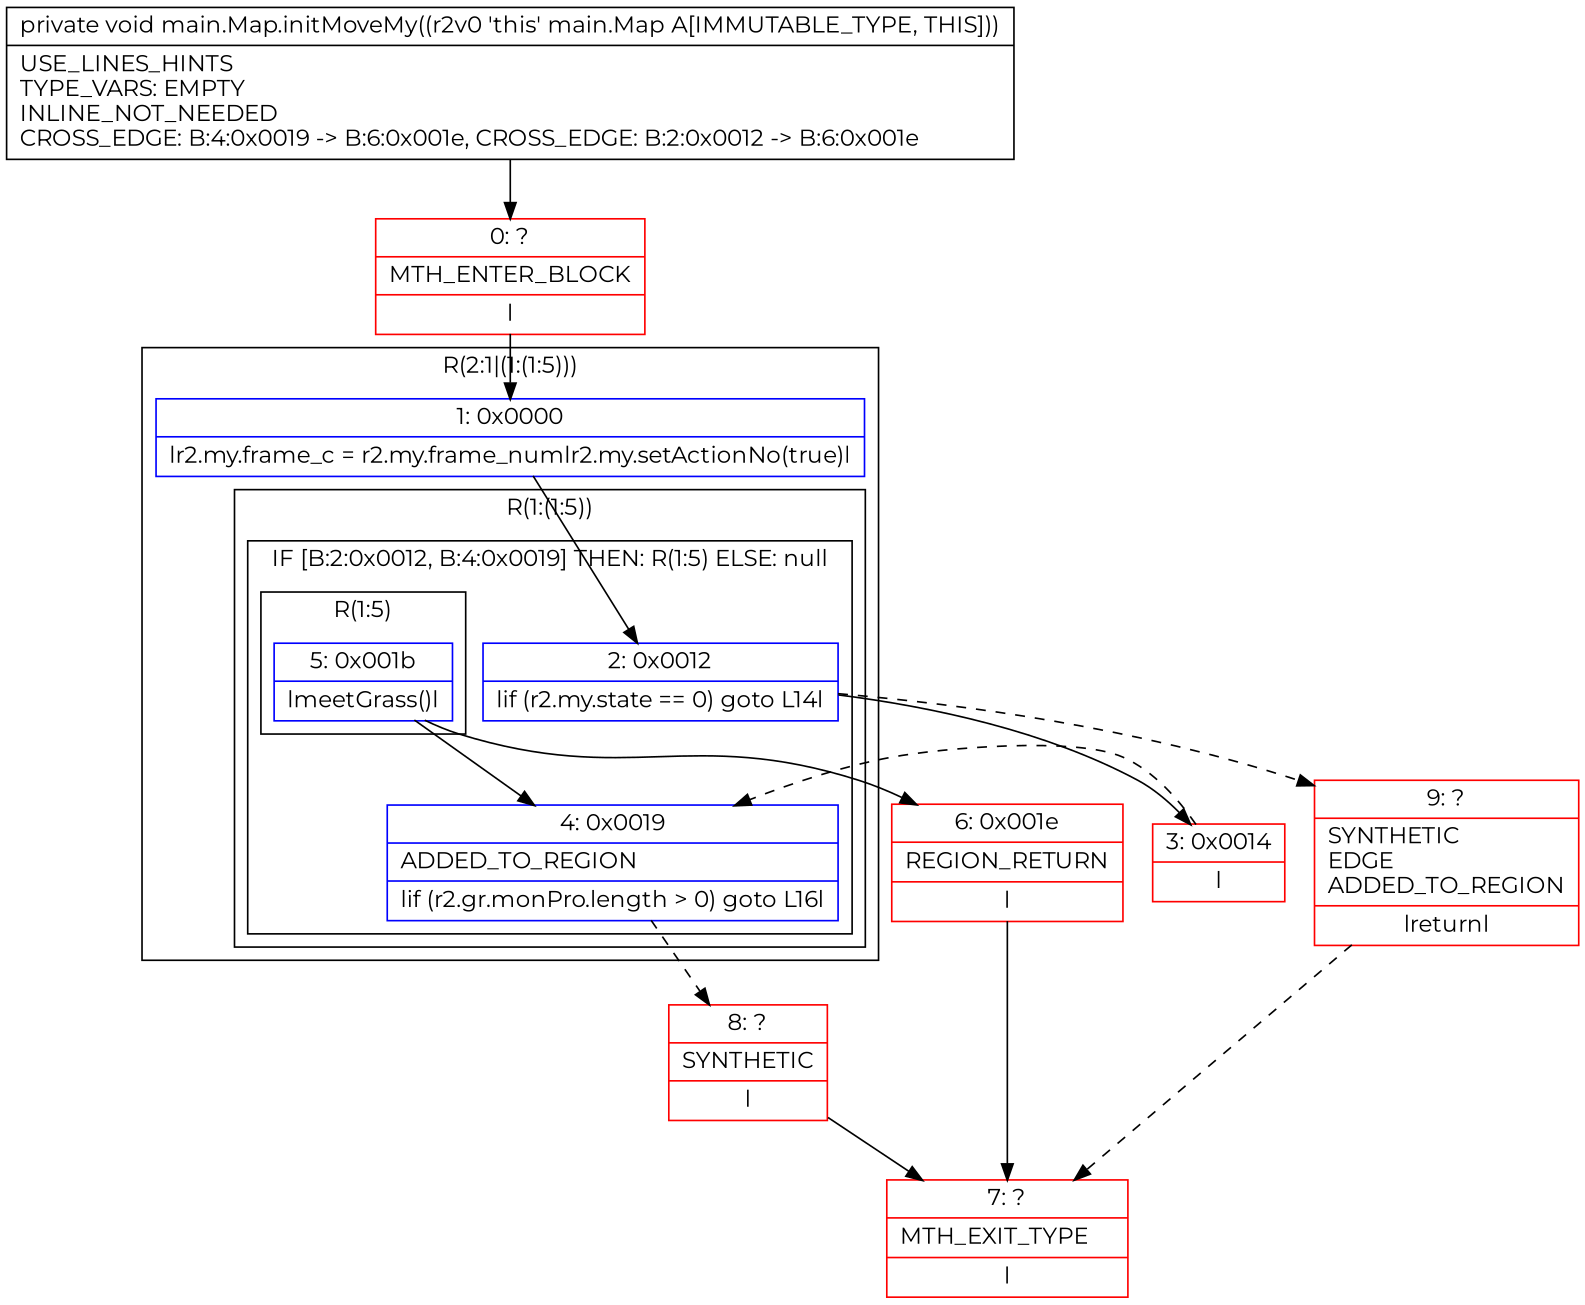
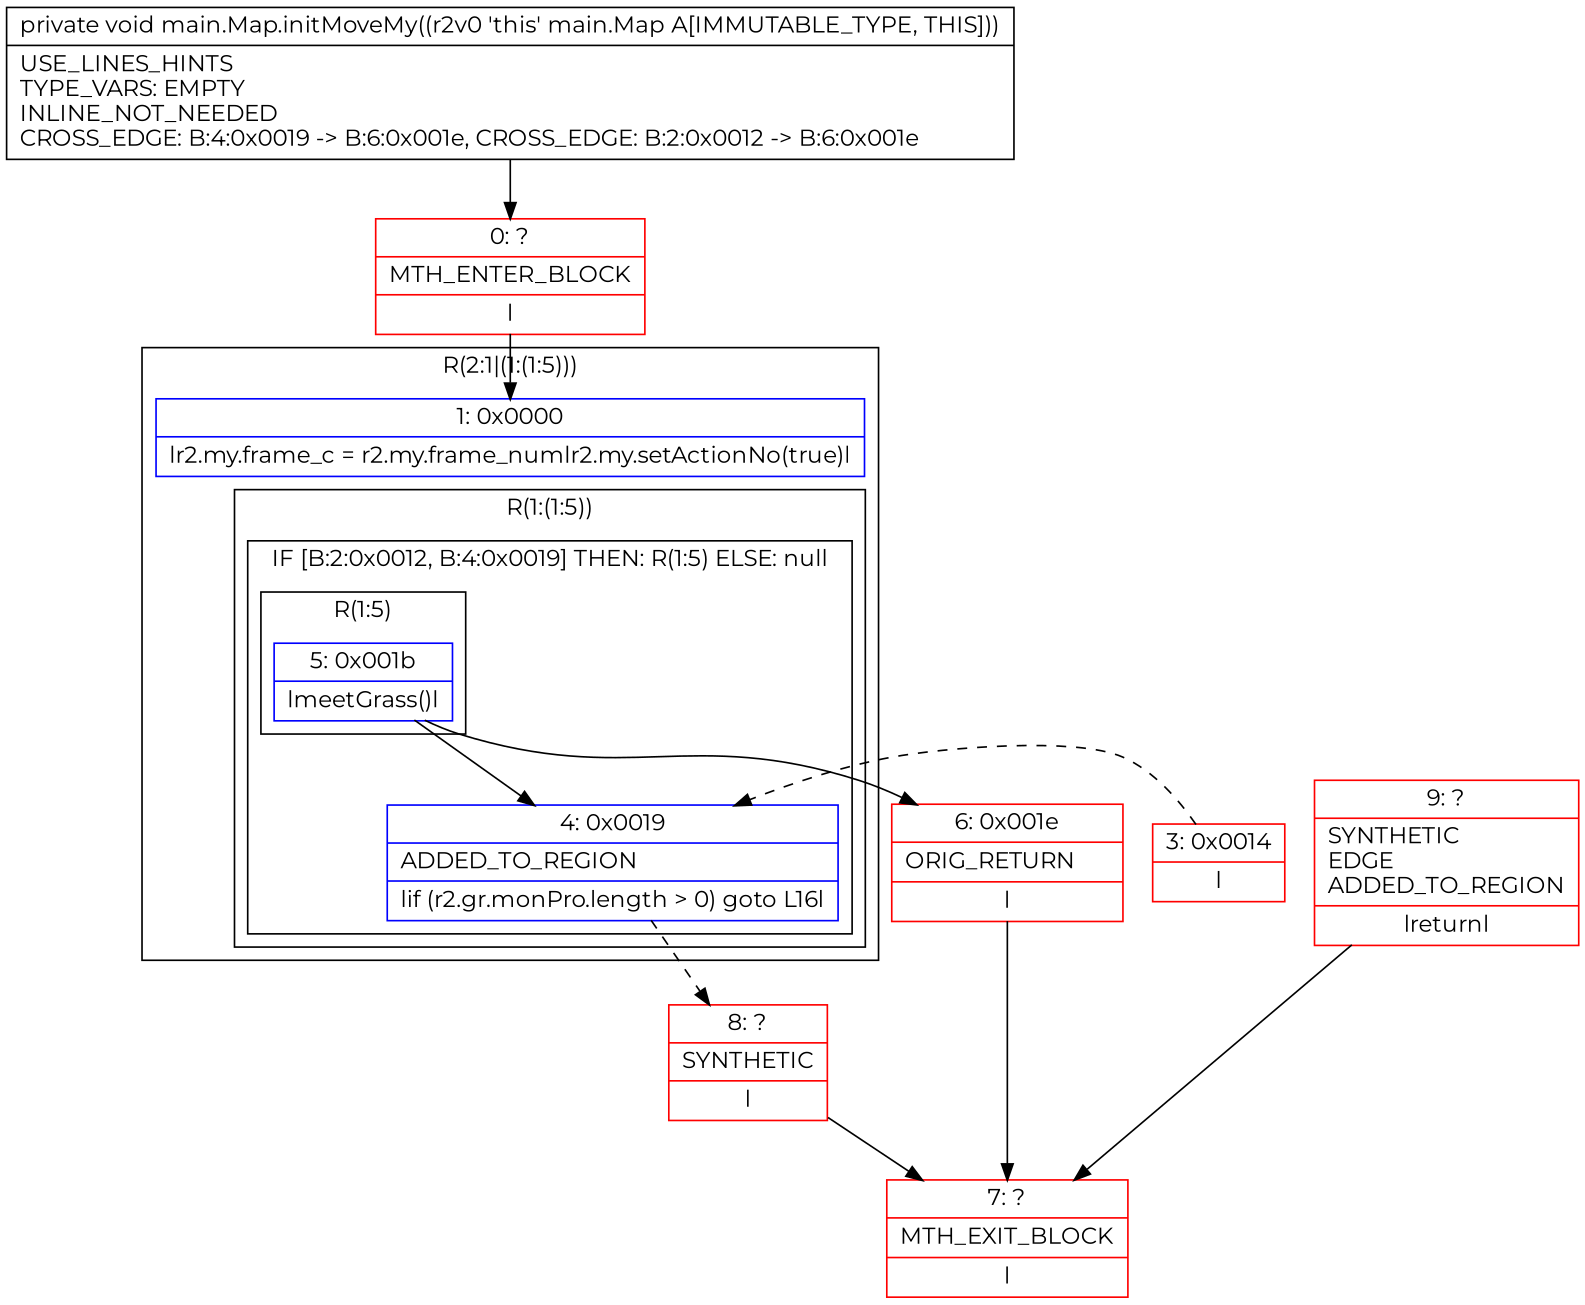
  digraph {
    fontname=Montserrat
    node [color=red fontname=Montserrat shape=record]
    edge [fontname=Montserrat]
    n1 [color=blue label="{5\:\ 0x001b|lmeetGrass()l}"]
-   n2 [color=blue label="{2\:\ 0x0012|lif (r2.my.state == 0) goto L14l}"]
    n3 [color=blue label="{4\:\ 0x0019|ADDED_TO_REGION\l|lif (r2.gr.monPro.length \> 0) goto L16l}"]
    n4 [color=blue label="{1\:\ 0x0000|lr2.my.frame_c = r2.my.frame_numlr2.my.setActionNo(true)l}"]
-   n5 [label="{6\:\ 0x001e|REGION_RETURN\l|l}"]
+   n5 [label="{6\:\ 0x001e|ORIG_RETURN\l|l}"]
    n6 [label="{3\:\ 0x0014|l}"]
    n7 [label="{9\:\ ?|SYNTHETIC\lEDGE\lADDED_TO_REGION\l|lreturnl}"]
    n8 [label="{8\:\ ?|SYNTHETIC\l|l}"]
-   n9 [label="{7\:\ ?|MTH_EXIT_TYPE\l|l}"]
+   n9 [label="{7\:\ ?|MTH_EXIT_BLOCK\l|l}"]
    n10 [label="{0\:\ ?|MTH_ENTER_BLOCK\l|l}"]
    n11 [label="{private void main.Map.initMoveMy((r2v0 'this' main.Map A[IMMUTABLE_TYPE, THIS]))  | USE_LINES_HINTS\lTYPE_VARS: EMPTY\lINLINE_NOT_NEEDED\lCROSS_EDGE: B:4:0x0019 \-\> B:6:0x001e, CROSS_EDGE: B:2:0x0012 \-\> B:6:0x001e\l}" color=""]
    subgraph cluster_1 {
      label="R(2:1|(1:(1:5)))"
      n4
      subgraph cluster_2 {
        label="R(1:(1:5))"
        subgraph cluster_3 {
          label="IF [B:2:0x0012, B:4:0x0019] THEN: R(1:5) ELSE: null"
-         n2
          n3
          subgraph cluster_4 {
            label="R(1:5)"
            n1
          }
        }
      }
    }
    n1 -> n3
    n1 -> n5
-   n2 -> n6
-   n2 -> n7 [style=dashed]
    n3 -> n8 [style=dashed]
-   n4 -> n2
    n5 -> n9
    n6 -> n3 [style=dashed]
-   n7 -> n9 [style=dashed]
+   n7 -> n9
    n8 -> n9
    n10 -> n4
    n11 -> n10
  }
